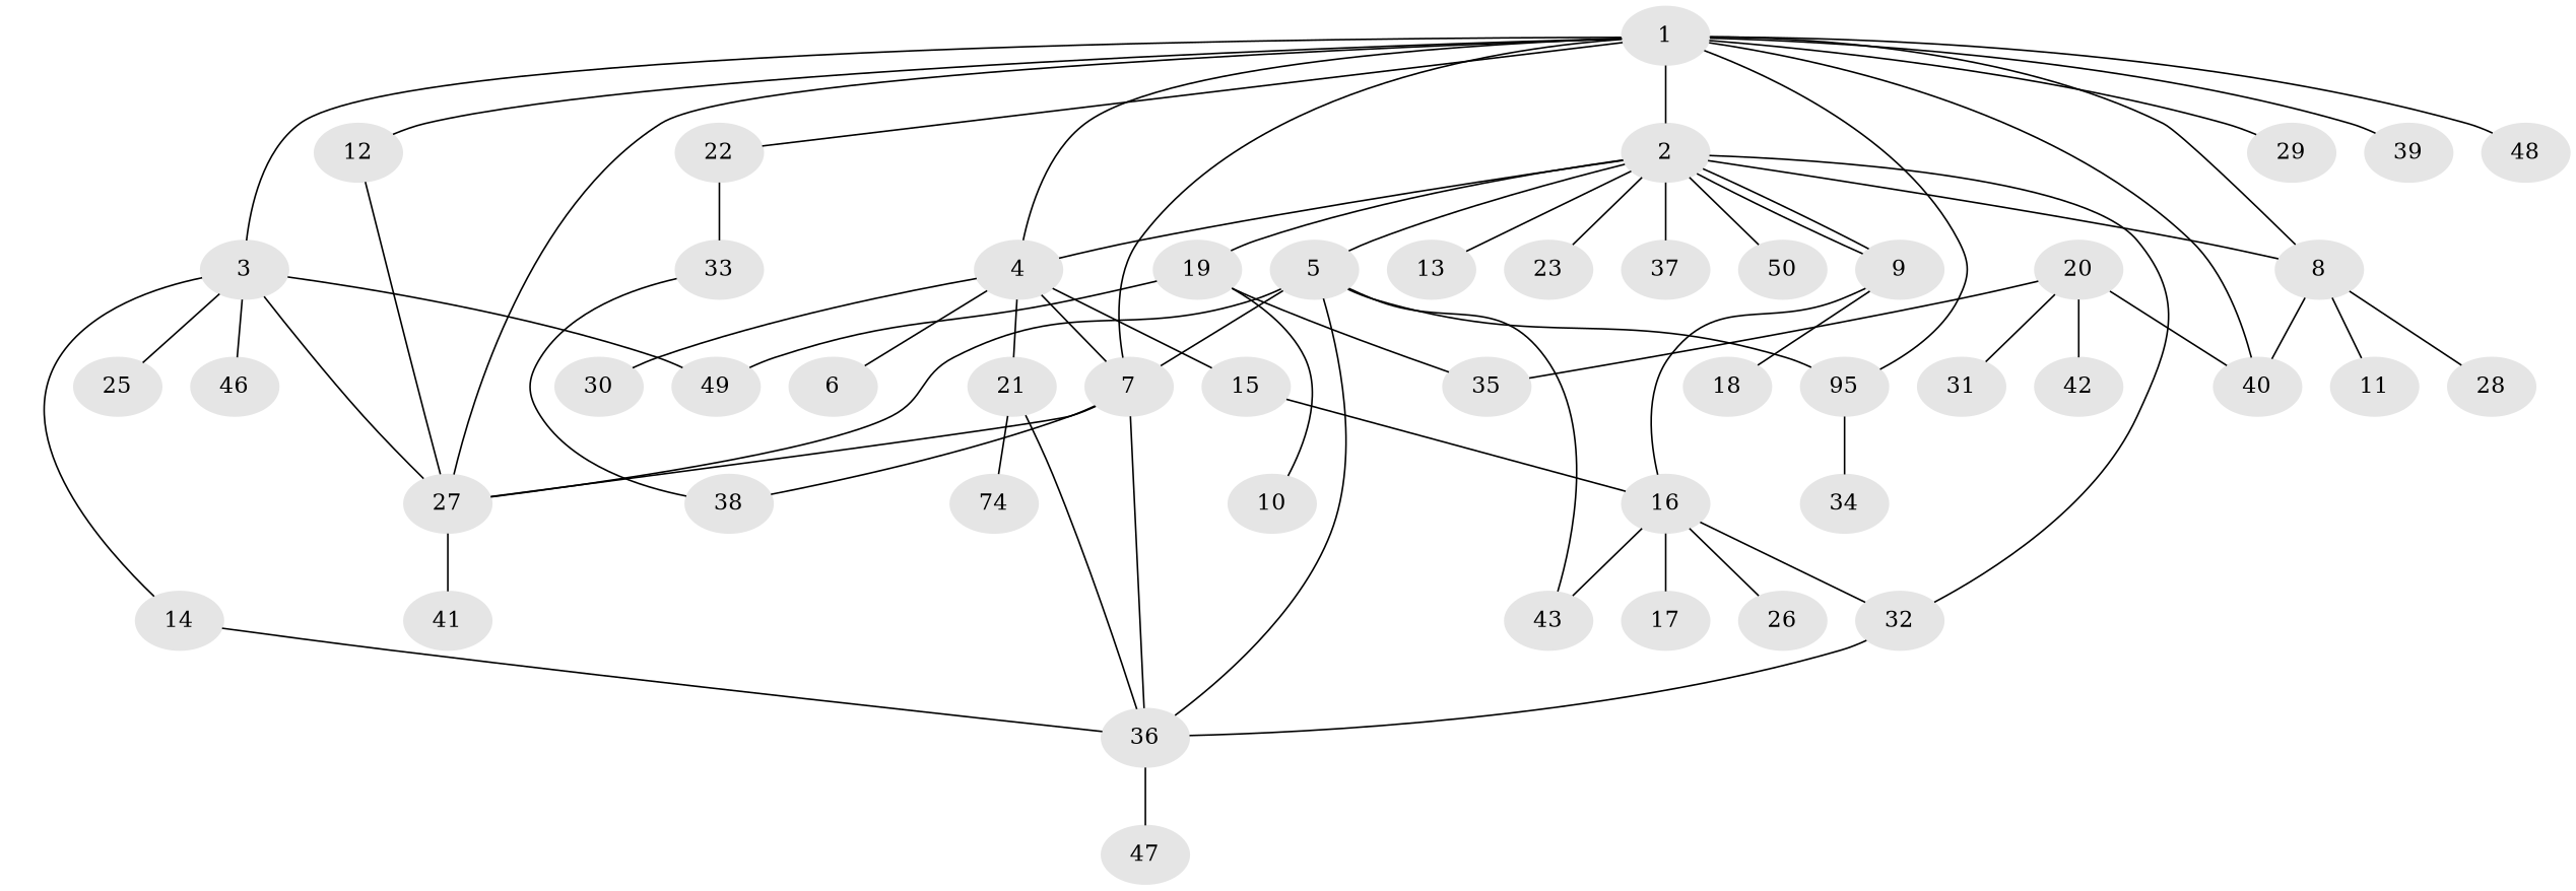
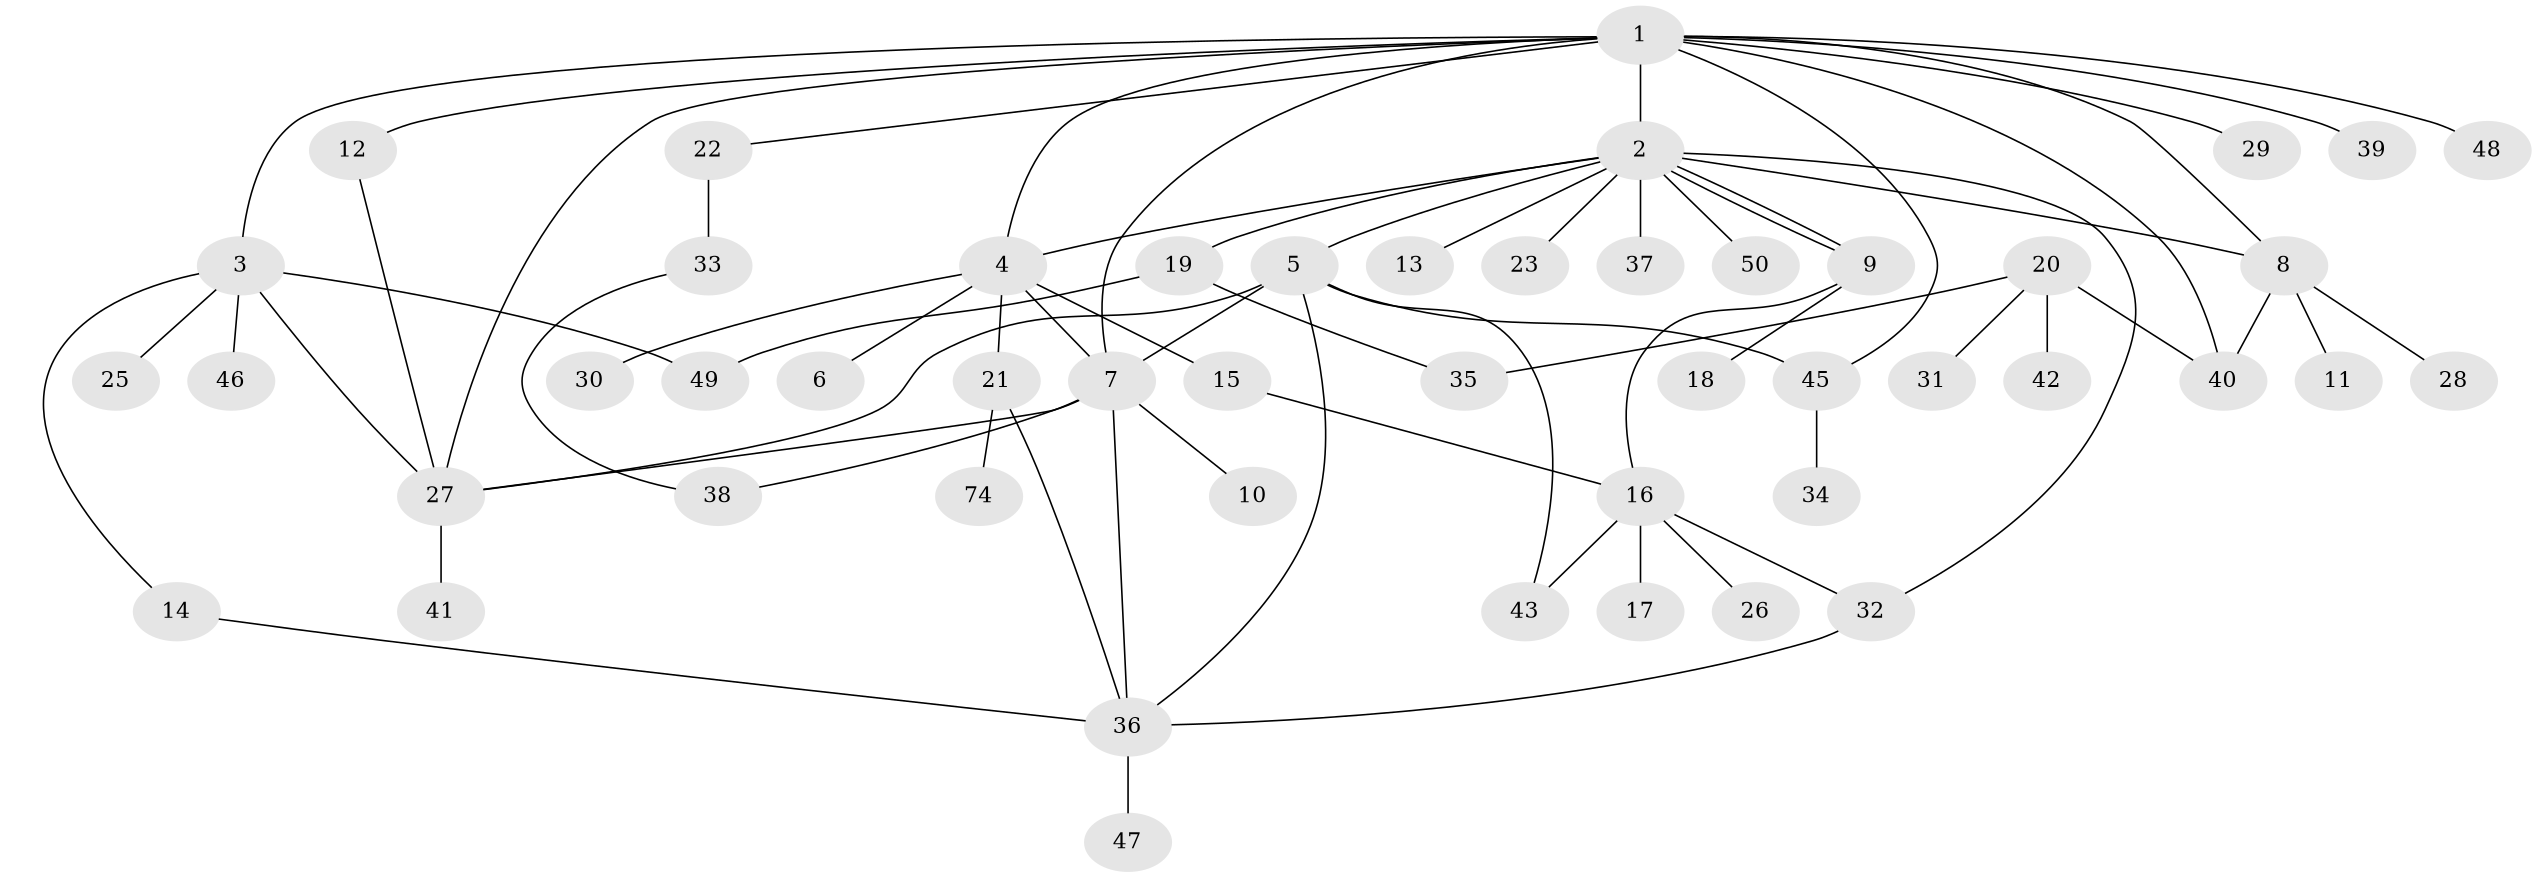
  graph {
    node [color=gray90 style=filled]
    1
    2
    3
    4
    7
    8
    12
    22
    27
    29
    39
    40
-   45 [label=95]
+   45
    48
    5
    9
    13
    19
    23
    32
    37
    50
    14
    25
    46
    49
    6
    15
    21
    30
    36
    10
    38
    11
    28
    33
    41
    34
    43
    16
    18
    35
    n43 [label=74]
    47
    20
    31
    42
    17
    26
    1 -- 2
    1 -- 3
    1 -- 4
    1 -- 7
    1 -- 8
    1 -- 12
    1 -- 22
    1 -- 27
    1 -- 29
    1 -- 39
    1 -- 40
    1 -- 45
    1 -- 48
    2 -- 4
    2 -- 8
    2 -- 5
    2 -- 9
    2 -- 9
    2 -- 13
    2 -- 19
    2 -- 23
    2 -- 32
    2 -- 37
    2 -- 50
    3 -- 27
    3 -- 14
    3 -- 25
    3 -- 46
    3 -- 49
    4 -- 7
    4 -- 6
    4 -- 15
    4 -- 21
    4 -- 30
    7 -- 27
    7 -- 36
-   19 -- 10
+   7 -- 10
    7 -- 38
    8 -- 40
    8 -- 11
    8 -- 28
    12 -- 27
    22 -- 33
    27 -- 41
    45 -- 34
    5 -- 7
    5 -- 27
    5 -- 45
    5 -- 36
    5 -- 43
    9 -- 16
    9 -- 18
    19 -- 49
    19 -- 35
    32 -- 36
    14 -- 36
    15 -- 16
    21 -- 36
    21 -- n43
    36 -- 47
    33 -- 38
    16 -- 32
    16 -- 43
    16 -- 17
    16 -- 26
    20 -- 40
    20 -- 35
    20 -- 31
    20 -- 42
  }
